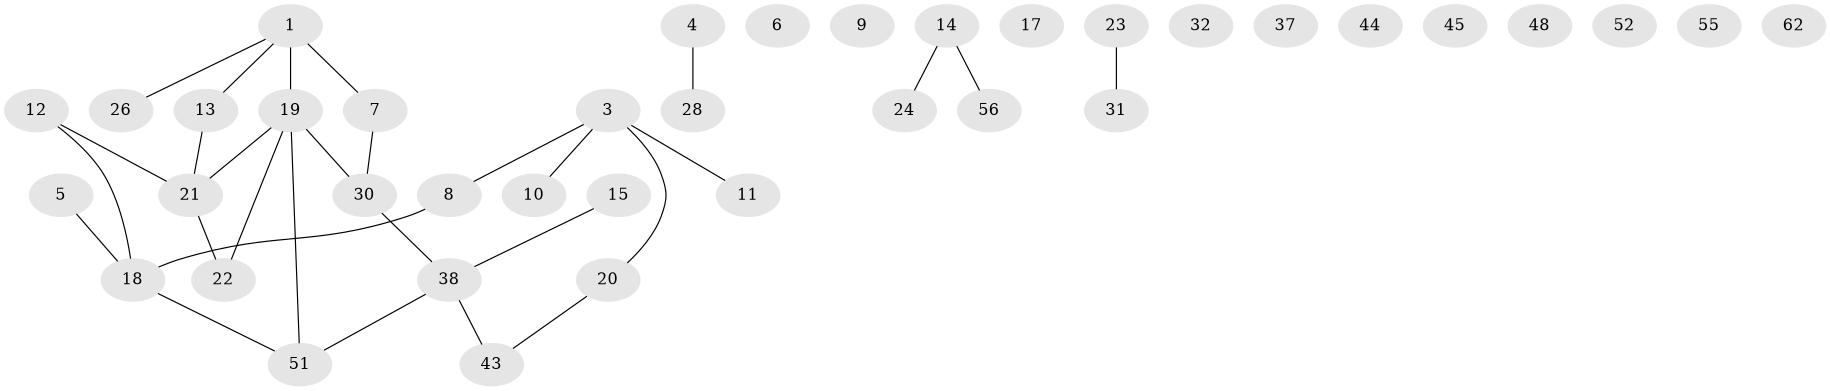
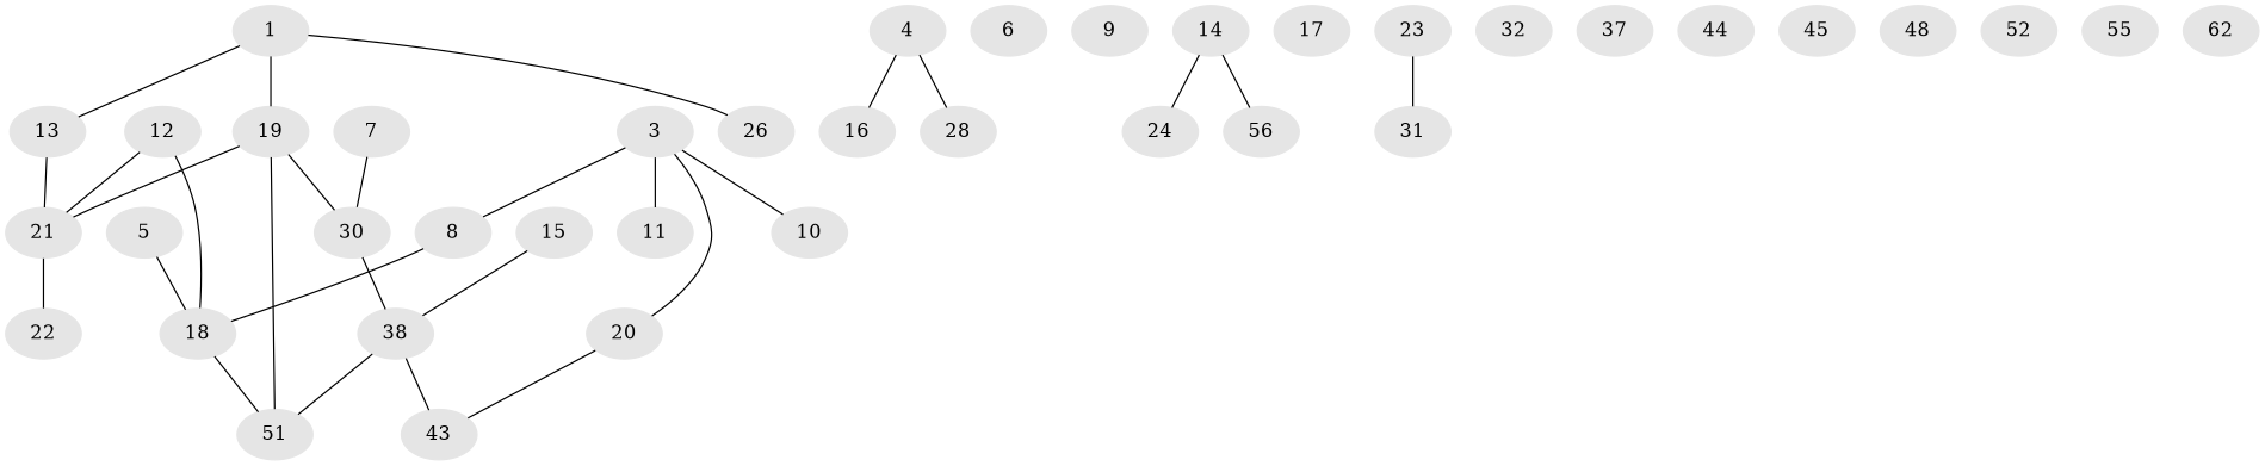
  graph {
    node [color=gray90 style=filled]
    1 [super="+27"]
    7 [super="+47"]
    13 [super="+46"]
    19 [super="+42"]
    26
    30
    21 [super="+33"]
    51 [super="+54"]
    22 [super="+29"]
    4 [super="+49"]
+   16
    28 [super="+41"]
    3 [super="+59"]
    8 [super="+53"]
    10
    11 [super="+25"]
    20 [super="+61"]
    18 [super="+58"]
    43
    5
    6
    38 [super="+39"]
    9 [super="+36"]
    12 [super="+60"]
    14 [super="+50"]
    24
    56 [super="+63"]
    15 [super="+40"]
    17
    23
    31
    32 [super="+35"]
    37
    44
    45
    48
    52
    55
    62
-   1 -- 7
    1 -- 13
    1 -- 19 [weight=2]
    1 -- 26
    7 -- 30
    13 -- 21
    19 -- 30
    19 -- 21
    19 -- 51
-   19 -- 22
    30 -- 38
    21 -- 22
+   4 -- 16
    4 -- 28
    3 -- 8
    3 -- 10
    3 -- 11
    3 -- 20
    8 -- 18
    20 -- 43
    18 -- 51
    5 -- 18
    38 -- 51
    38 -- 43
    12 -- 21
    12 -- 18
    14 -- 24
    14 -- 56
    15 -- 38
    23 -- 31
  }
